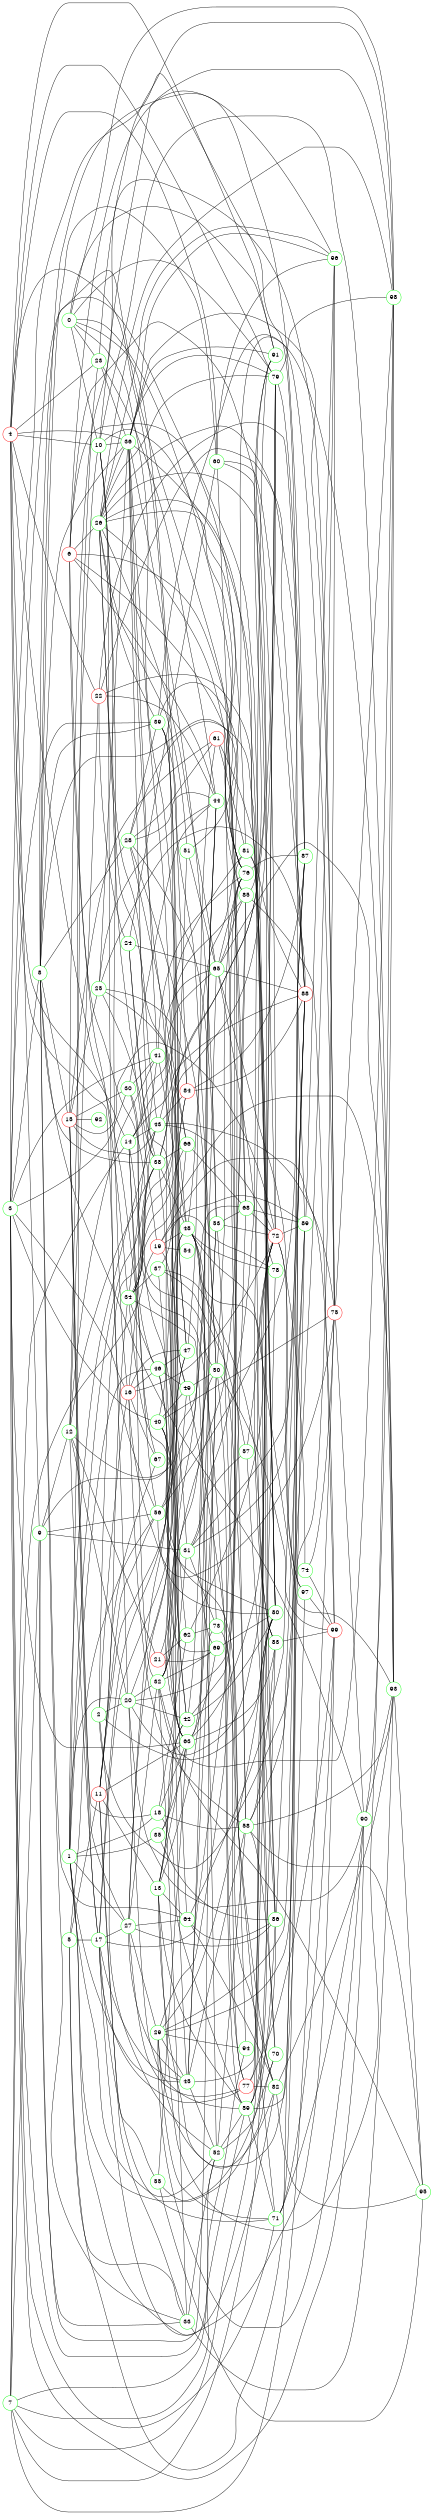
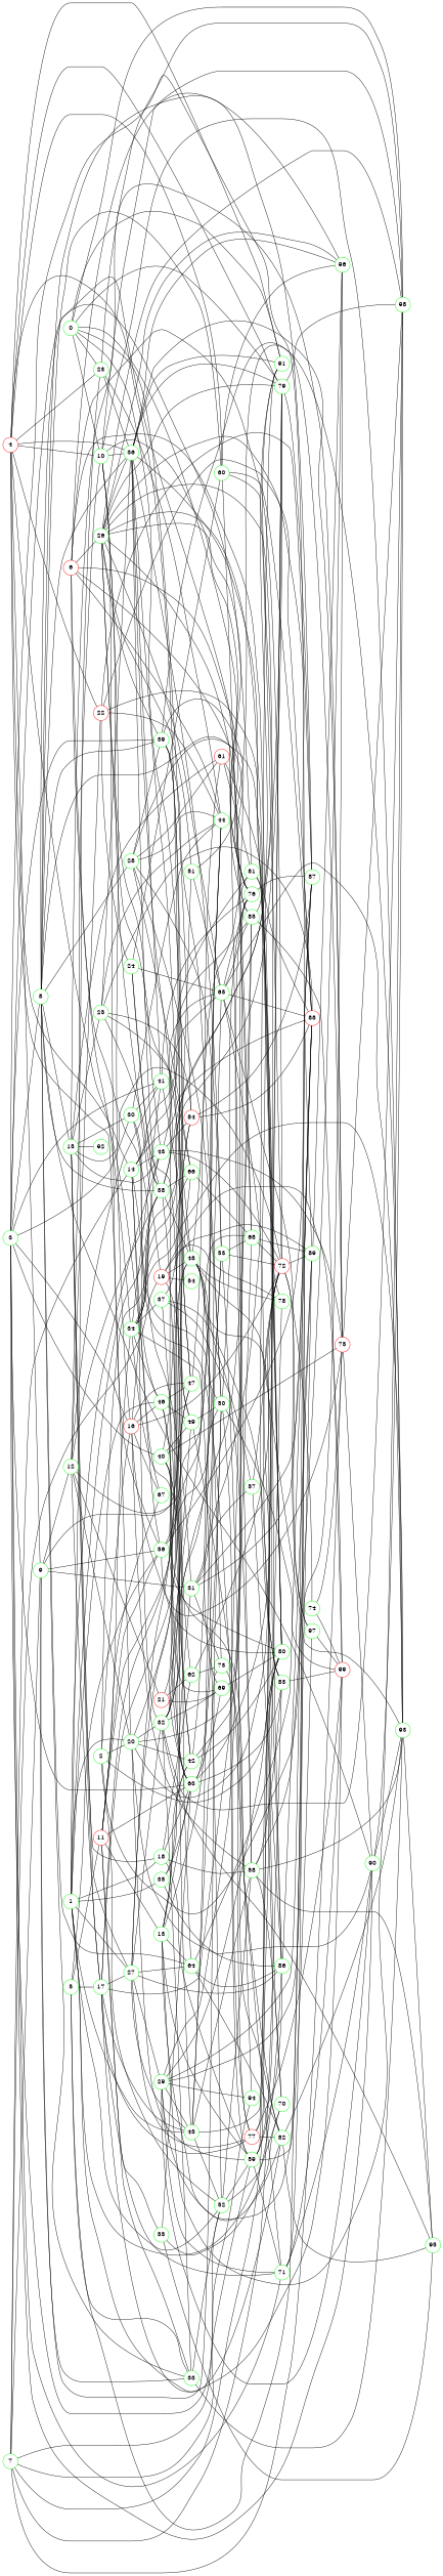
  graph {
    rankdir=LR
    node [color=green fillcolor=white fixedsize=true shape=circle style=filled]
    0
    98
    84 [color=red]
    85
    91
    23
    79
    10
    62
    87
    88 [color=red]
    99 [color=red]
    36
    44
    93
    76
    16 [color=red]
    19 [color=red]
    56
    73
    72 [color=red]
    96
    38
    70
    75 [color=red]
    53
    41
    42
    63
    48
    65
    66
    45
    90
    68
    94
    80
    69
    83
    78
    58
    61 [color=red]
    97
    52
    82
    95
    81
    86
    89
    74
    59
    71
    67
    43
    46
    47
    49
    54
    50
    77 [color=red]
    1
    18
    35
    20
    27
    32
    64
    29
    33
    2
    3
    39
    8
    30
    40
-   15 [color=red]
+   15
    28
    60
    51
    17
    25
    92
    4 [color=red]
    22 [color=red]
    9
    14
    24
    12
    31
    21 [color=red]
    57
    5
    11 [color=red]
    34
    55
    13
    37
    6 [color=red]
    26
    7
    0 -- 98
    0 -- 84
    0 -- 85
    0 -- 91
    0 -- 23
    0 -- 79
    0 -- 10
    0 -- 62
    84 -- 87
    84 -- 88
    85 -- 91
    85 -- 99
    23 -- 98
    23 -- 36
    23 -- 44
    79 -- 98
    79 -- 87
    10 -- 98
    10 -- 36
    10 -- 93
    10 -- 76
    10 -- 16
    10 -- 19
    10 -- 56
    62 -- 73
    62 -- 72
    36 -- 91
    36 -- 79
    36 -- 96
    36 -- 38
    36 -- 70
    36 -- 75
    36 -- 53
    36 -- 41
    36 -- 42
    36 -- 63
    93 -- 95
    76 -- 87
    16 -- 72
    16 -- 75
    16 -- 58
    16 -- 67
    16 -- 43
    16 -- 46
    16 -- 47
    19 -- 75
    19 -- 48
    19 -- 78
    19 -- 49
    19 -- 54
    56 -- 87
    56 -- 68
    56 -- 80
    73 -- 82
    72 -- 97
    72 -- 89
    72 -- 74
    38 -- 79
    38 -- 48
    38 -- 65
    38 -- 66
    38 -- 45
    75 -- 98
    75 -- 90
    53 -- 72
    53 -- 68
    53 -- 94
    41 -- 76
    41 -- 48
    42 -- 44
    42 -- 76
    42 -- 80
    63 -- 72
    63 -- 65
    63 -- 69
    63 -- 83
    48 -- 93
    48 -- 73
    48 -- 69
    48 -- 83
    48 -- 78
    48 -- 58
    48 -- 61
    65 -- 85
    65 -- 88
    65 -- 93
    65 -- 76
    65 -- 83
    65 -- 97
    66 -- 68
    45 -- 79
    45 -- 73
    45 -- 53
    45 -- 58
    45 -- 52
    90 -- 98
    90 -- 93
    68 -- 72
    68 -- 89
    69 -- 80
    83 -- 99
    58 -- 93
    58 -- 96
    58 -- 70
    58 -- 83
    58 -- 95
    61 -- 80
    61 -- 81
    97 -- 99
    52 -- 70
    52 -- 58
    52 -- 59
    82 -- 93
    82 -- 95
    81 -- 88
    81 -- 86
    86 -- 89
    89 -- 96
    74 -- 99
    74 -- 75
    59 -- 80
    59 -- 78
    59 -- 97
    59 -- 86
    59 -- 71
    71 -- 88
    71 -- 99
    71 -- 90
    43 -- 84
    43 -- 99
    43 -- 72
    43 -- 65
    46 -- 63
    46 -- 82
    46 -- 47
    46 -- 49
    47 -- 81
    49 -- 71
    49 -- 50
    50 -- 99
    50 -- 76
    50 -- 77
    77 -- 79
    77 -- 99
    77 -- 82
    1 -- 10
    1 -- 38
    1 -- 45
    1 -- 52
    1 -- 82
    1 -- 86
    1 -- 43
    1 -- 46
    1 -- 18
    1 -- 35
    1 -- 20
    1 -- 27
    18 -- 62
    18 -- 63
    18 -- 58
    18 -- 59
    35 -- 42
    35 -- 63
    35 -- 86
    20 -- 76
    20 -- 72
    20 -- 42
    20 -- 90
    20 -- 59
    20 -- 50
    20 -- 32
    27 -- 84
    27 -- 45
    27 -- 86
    27 -- 47
    27 -- 77
    27 -- 32
    27 -- 64
    27 -- 29
    32 -- 98
    32 -- 84
    32 -- 44
    32 -- 53
    32 -- 69
    32 -- 95
    32 -- 49
    32 -- 33
    64 -- 88
    64 -- 82
    64 -- 86
    29 -- 87
    29 -- 96
    29 -- 45
    29 -- 90
    29 -- 68
    29 -- 94
    29 -- 80
    29 -- 82
    29 -- 71
    33 -- 93
    33 -- 52
    2 -- 16
    2 -- 38
    2 -- 80
    2 -- 52
    2 -- 89
    2 -- 20
    3 -- 16
    3 -- 41
    3 -- 63
    3 -- 90
    3 -- 68
    3 -- 52
    3 -- 89
    3 -- 71
    3 -- 39
    3 -- 8
    3 -- 30
    3 -- 40
    39 -- 76
    39 -- 75
    39 -- 47
    39 -- 49
    39 -- 50
    8 -- 85
    8 -- 87
    8 -- 36
    8 -- 38
    8 -- 90
    8 -- 81
    8 -- 64
    8 -- 33
    8 -- 39
    8 -- 15
    8 -- 28
    8 -- 60
    30 -- 44
    30 -- 41
    30 -- 59
    30 -- 50
    40 -- 75
    40 -- 63
    40 -- 80
    40 -- 69
    40 -- 49
    40 -- 51
    15 -- 72
    15 -- 75
    15 -- 61
    15 -- 43
    15 -- 18
    15 -- 27
    15 -- 30
    15 -- 17
    15 -- 25
    15 -- 92
    28 -- 44
    28 -- 53
    28 -- 66
    28 -- 80
    28 -- 61
    28 -- 50
    28 -- 39
    60 -- 88
    60 -- 72
    60 -- 96
    60 -- 68
    51 -- 93
    51 -- 65
    17 -- 85
    17 -- 99
    17 -- 66
    17 -- 45
    17 -- 71
    17 -- 47
    17 -- 77
    17 -- 27
    25 -- 84
    25 -- 88
    25 -- 36
    25 -- 44
    25 -- 38
    25 -- 66
    4 -- 91
    4 -- 23
    4 -- 79
    4 -- 10
    4 -- 36
    4 -- 67
    4 -- 47
    4 -- 20
    4 -- 60
    4 -- 22
    4 -- 9
    4 -- 14
    22 -- 87
    22 -- 88
    22 -- 44
    22 -- 83
    22 -- 24
    9 -- 56
    9 -- 48
    9 -- 50
    9 -- 33
    9 -- 12
    9 -- 31
    14 -- 85
    14 -- 88
    14 -- 56
    14 -- 81
    14 -- 43
    14 -- 46
    14 -- 32
    24 -- 38
    24 -- 65
    24 -- 64
    24 -- 60
    12 -- 23
    12 -- 44
    12 -- 38
    12 -- 41
    12 -- 20
    12 -- 17
    12 -- 22
    12 -- 21
    31 -- 91
    31 -- 87
    31 -- 88
    31 -- 73
    31 -- 57
    21 -- 85
    21 -- 62
    21 -- 69
    57 -- 72
    57 -- 86
    5 -- 56
    5 -- 89
    5 -- 33
    5 -- 17
    5 -- 11
    11 -- 56
    11 -- 63
    11 -- 48
    11 -- 67
    11 -- 33
    11 -- 34
    11 -- 55
    11 -- 13
    34 -- 91
    34 -- 79
    34 -- 93
    34 -- 41
    34 -- 63
    34 -- 66
    34 -- 52
    34 -- 46
    34 -- 37
    55 -- 70
    55 -- 63
    55 -- 95
    13 -- 98
    13 -- 88
    13 -- 42
    13 -- 63
    13 -- 59
    13 -- 50
    13 -- 64
    13 -- 31
    37 -- 42
    37 -- 86
    37 -- 89
    37 -- 57
    6 -- 44
    6 -- 76
    6 -- 72
    6 -- 96
    6 -- 80
    6 -- 58
    6 -- 31
    6 -- 34
    6 -- 26
    26 -- 98
    26 -- 79
    26 -- 88
    26 -- 36
    26 -- 76
    26 -- 96
    26 -- 48
    26 -- 65
    26 -- 80
    26 -- 78
    26 -- 43
    26 -- 77
    26 -- 39
    26 -- 51
    7 -- 19
    7 -- 75
    7 -- 94
    7 -- 80
    7 -- 83
    7 -- 59
    7 -- 9
    7 -- 14
  }
